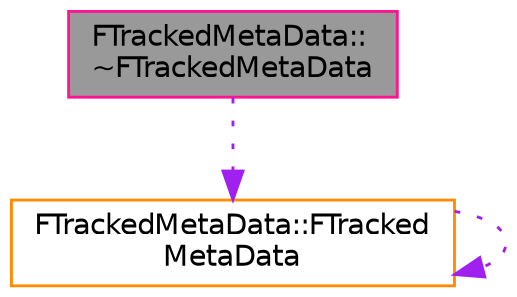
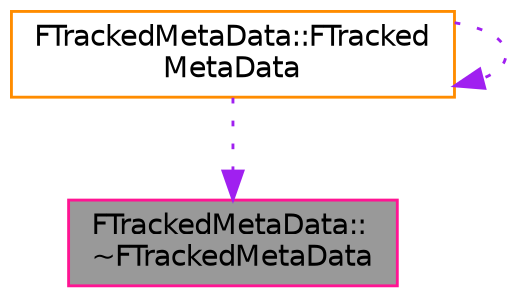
  digraph {
    rankdir=TB
    node [fontname=Helvetica fontsize=10 shape=box style=filled]
    edge [color=purple fontname=Helvetica fontsize=10 labelfontname=Helvetica labelfontsize=10 style=dotted]
    n1 [color=deeppink fillcolor=grey60 fontcolor=black height=0.2 label="FTrackedMetaData::\l~FTrackedMetaData" width=0.4]
    n2 [color=darkorange fillcolor=white height=0.2 label="FTrackedMetaData::FTracked\lMetaData" width=0.4]
-   n1 -> n2
+   n2 -> n1
    n2 -> n2
  }
